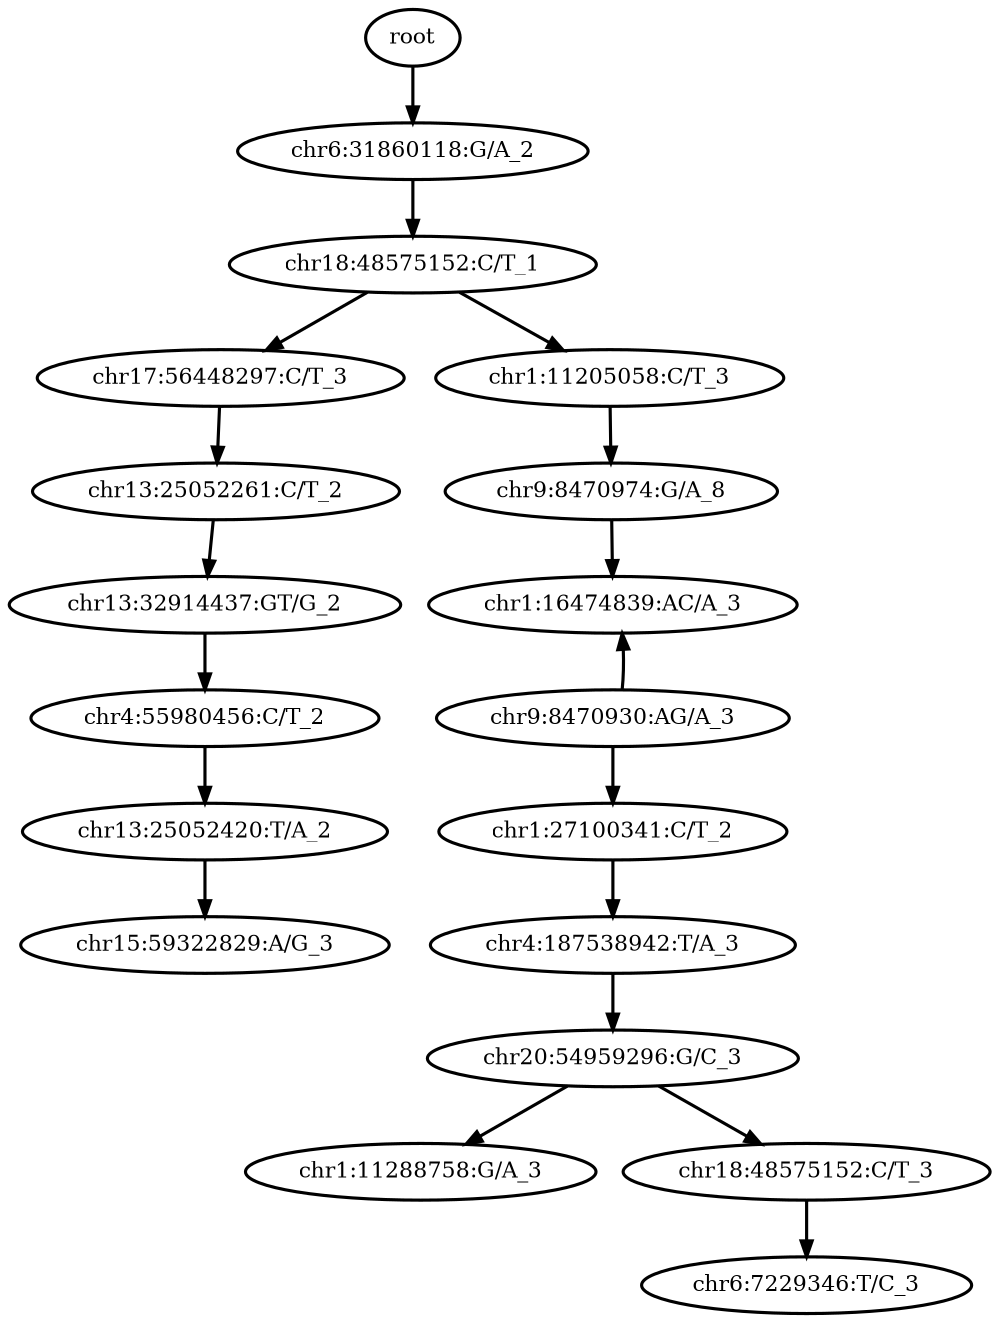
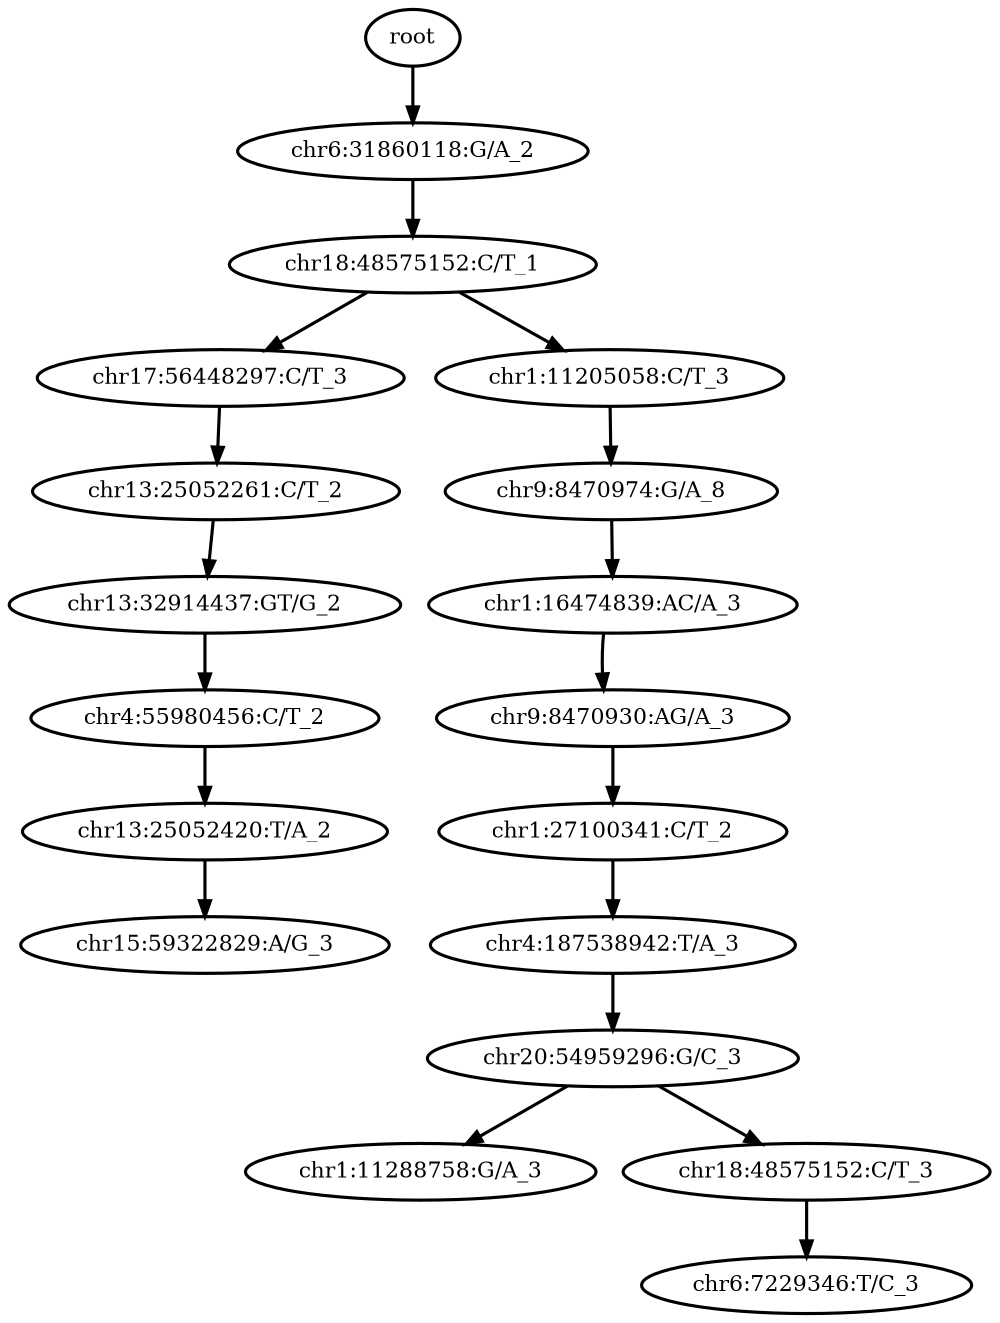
  digraph {
    rankdir=TB
    node [style=bold]
    edge [style=bold]
    n1 [label=root]
    n2 [label="chr6:31860118:G/A_2"]
    n3 [label="chr18:48575152:C/T_1"]
    n4 [label="chr17:56448297:C/T_3"]
    n5 [label="chr1:11205058:C/T_3"]
    n6 [label="chr13:25052261:C/T_2"]
    n7 [label="chr9:8470974:G/A_8"]
    n8 [label="chr13:32914437:GT/G_2"]
    n9 [label="chr4:55980456:C/T_2"]
    n10 [label="chr13:25052420:T/A_2"]
    n11 [label="chr15:59322829:A/G_3"]
    n12 [label="chr1:16474839:AC/A_3"]
    n13 [label="chr9:8470930:AG/A_3"]
    n14 [label="chr1:27100341:C/T_2"]
    n15 [label="chr4:187538942:T/A_3"]
    n16 [label="chr20:54959296:G/C_3"]
    n17 [label="chr1:11288758:G/A_3"]
    n18 [label="chr18:48575152:C/T_3"]
    n19 [label="chr6:7229346:T/C_3"]
    n1 -> n2
    n2 -> n3
    n3 -> n4
    n3 -> n5
    n4 -> n6
    n5 -> n7
    n6 -> n8
    n7 -> n12
    n8 -> n9
    n9 -> n10
    n10 -> n11
-   n13 -> n12
+   n12 -> n13
    n13 -> n14
    n14 -> n15
    n15 -> n16
    n16 -> n17
    n16 -> n18
    n18 -> n19
  }
